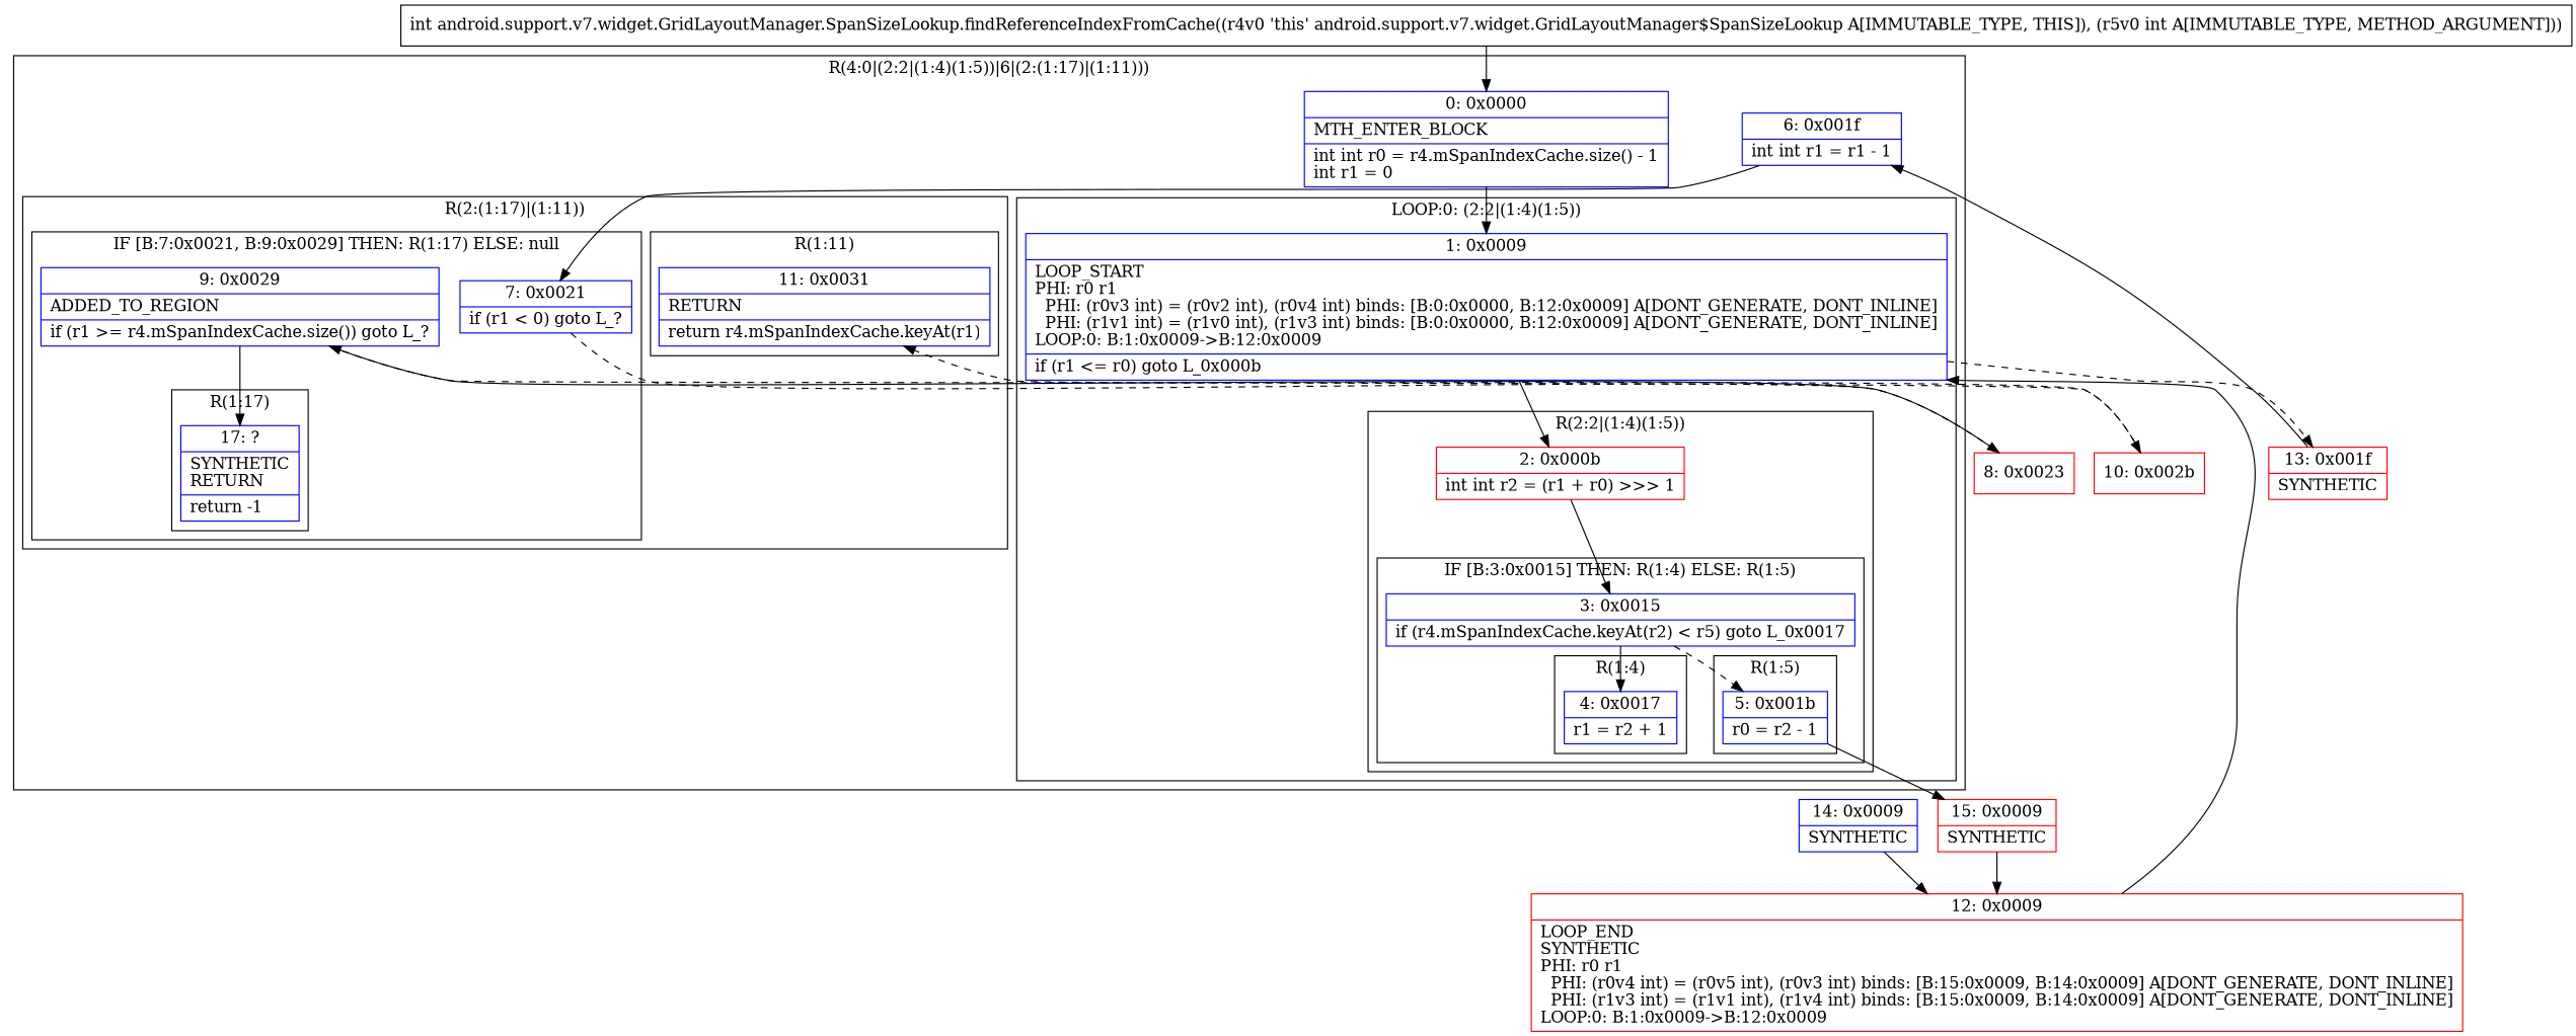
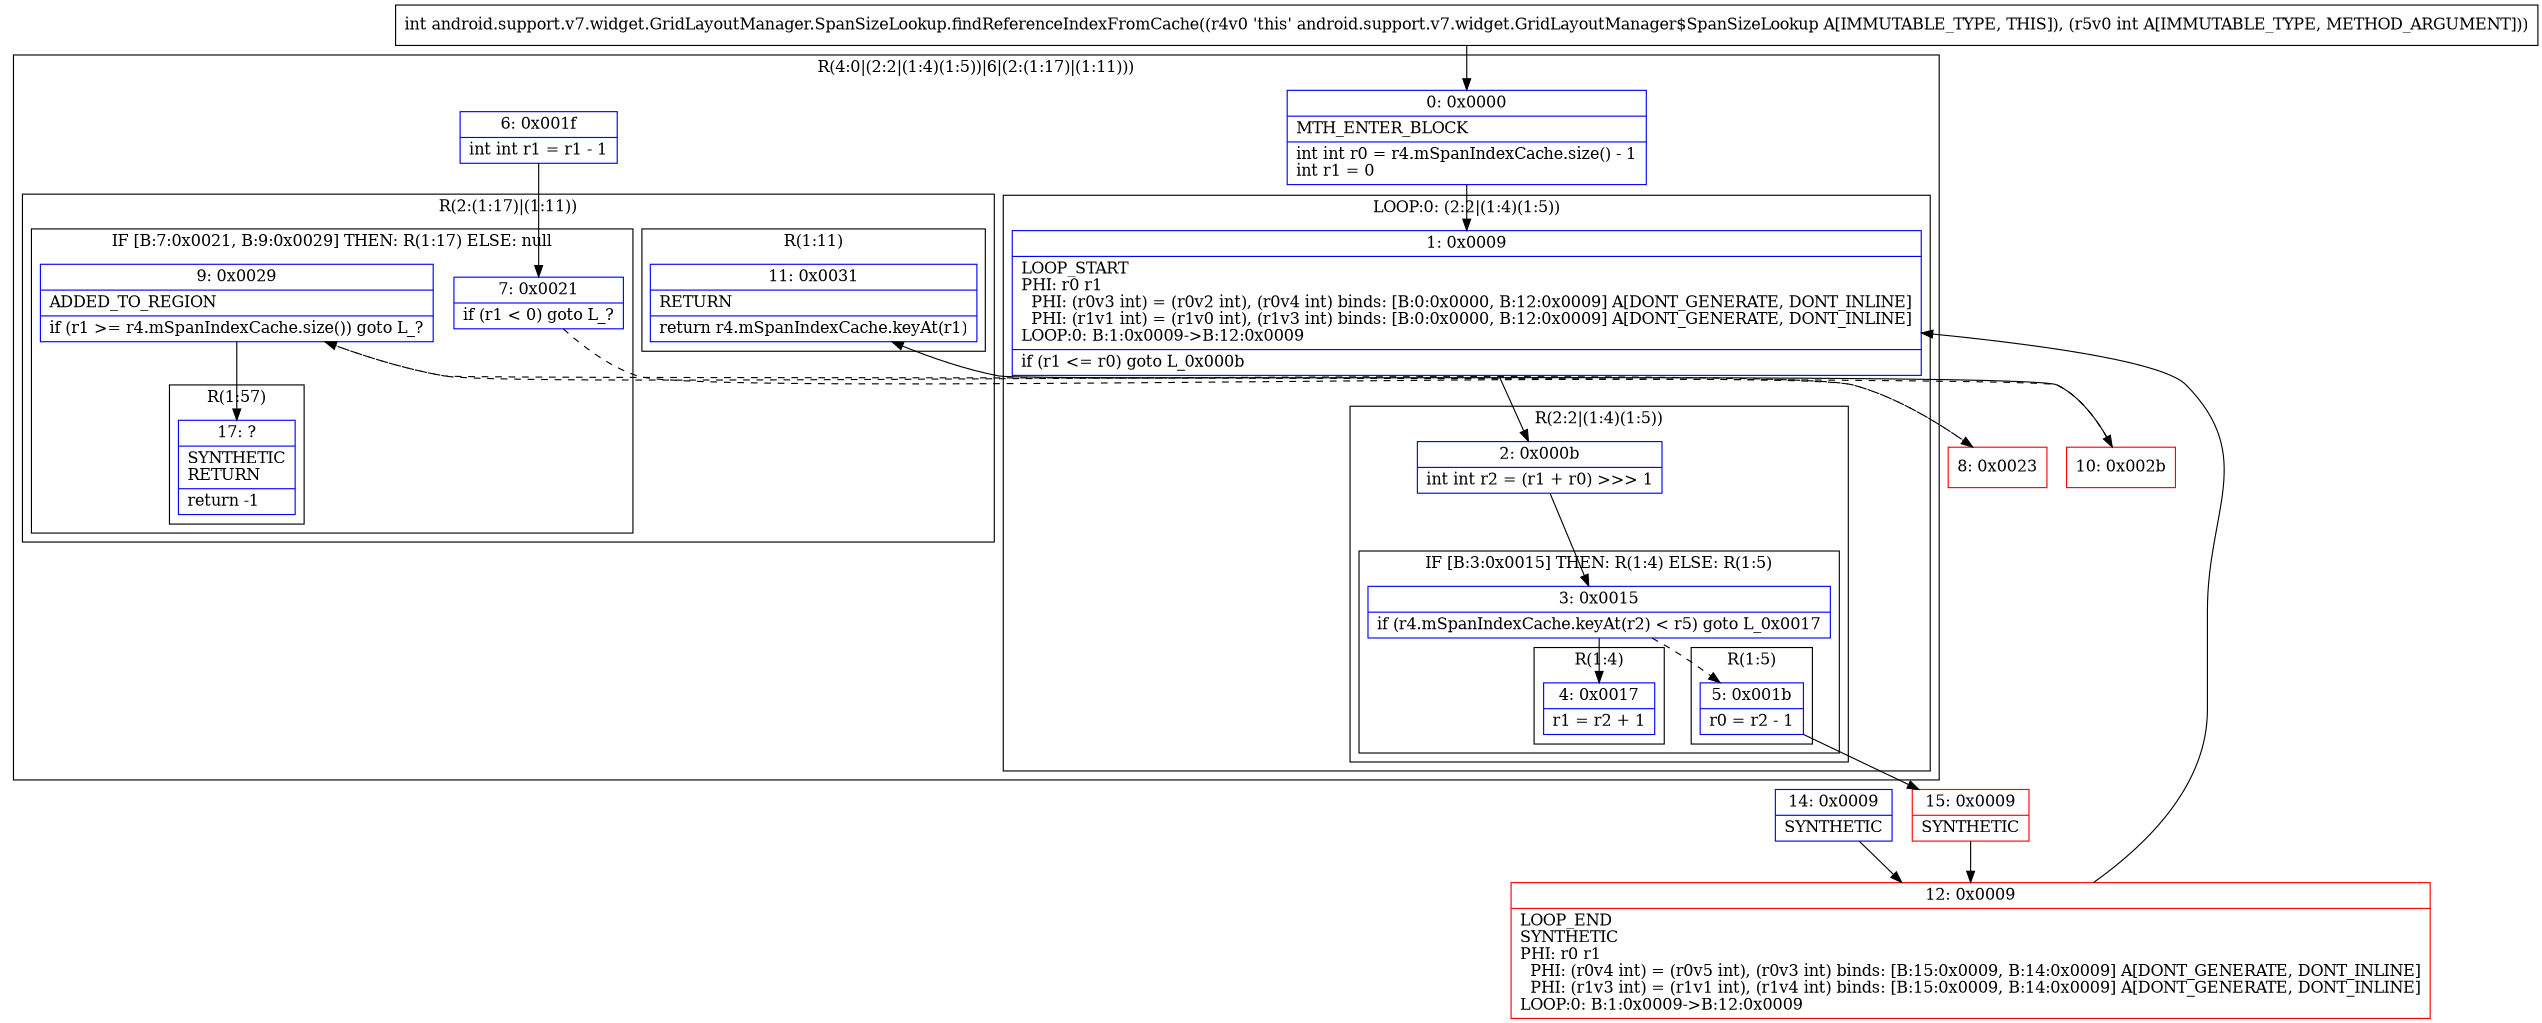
  digraph {
    node [color=blue shape=record]
    n1 [label="{4\:\ 0x0017|r1 = r2 + 1\l}"]
    n2 [label="{5\:\ 0x001b|r0 = r2 \- 1\l}"]
    n3 [label="{3\:\ 0x0015|if (r4.mSpanIndexCache.keyAt(r2) \< r5) goto L_0x0017\l}"]
-   n4 [color=red label="{2\:\ 0x000b|int int r2 = (r1 + r0) \>\>\> 1\l}"]
+   n4 [label="{2\:\ 0x000b|int int r2 = (r1 + r0) \>\>\> 1\l}"]
    n5 [label="{1\:\ 0x0009|LOOP_START\lPHI: r0 r1 \l  PHI: (r0v3 int) = (r0v2 int), (r0v4 int) binds: [B:0:0x0000, B:12:0x0009] A[DONT_GENERATE, DONT_INLINE]\l  PHI: (r1v1 int) = (r1v0 int), (r1v3 int) binds: [B:0:0x0000, B:12:0x0009] A[DONT_GENERATE, DONT_INLINE]\lLOOP:0: B:1:0x0009\-\>B:12:0x0009\l|if (r1 \<= r0) goto L_0x000b\l}"]
    n6 [label="{17\:\ ?|SYNTHETIC\lRETURN\l|return \-1\l}"]
    n7 [label="{7\:\ 0x0021|if (r1 \< 0) goto L_?\l}"]
    n8 [label="{9\:\ 0x0029|ADDED_TO_REGION\l|if (r1 \>= r4.mSpanIndexCache.size()) goto L_?\l}"]
    n9 [label="{11\:\ 0x0031|RETURN\l|return r4.mSpanIndexCache.keyAt(r1)\l}"]
    n10 [label="{0\:\ 0x0000|MTH_ENTER_BLOCK\l|int int r0 = r4.mSpanIndexCache.size() \- 1\lint r1 = 0\l}"]
    n11 [label="{6\:\ 0x001f|int int r1 = r1 \- 1\l}"]
    n12 [color=red label="{15\:\ 0x0009|SYNTHETIC\l}"]
-   n13 [color=red label="{13\:\ 0x001f|SYNTHETIC\l}"]
    n14 [color=red label="{8\:\ 0x0023}"]
    n15 [color=red label="{10\:\ 0x002b}"]
    n16 [label="{14\:\ 0x0009|SYNTHETIC\l}"]
    n17 [color=red label="{12\:\ 0x0009|LOOP_END\lSYNTHETIC\lPHI: r0 r1 \l  PHI: (r0v4 int) = (r0v5 int), (r0v3 int) binds: [B:15:0x0009, B:14:0x0009] A[DONT_GENERATE, DONT_INLINE]\l  PHI: (r1v3 int) = (r1v1 int), (r1v4 int) binds: [B:15:0x0009, B:14:0x0009] A[DONT_GENERATE, DONT_INLINE]\lLOOP:0: B:1:0x0009\-\>B:12:0x0009\l}"]
    n18 [label="{int android.support.v7.widget.GridLayoutManager.SpanSizeLookup.findReferenceIndexFromCache((r4v0 'this' android.support.v7.widget.GridLayoutManager$SpanSizeLookup A[IMMUTABLE_TYPE, THIS]), (r5v0 int A[IMMUTABLE_TYPE, METHOD_ARGUMENT])) }" color=""]
    subgraph cluster_1 {
      label="R(4:0|(2:2|(1:4)(1:5))|6|(2:(1:17)|(1:11)))"
      n10
      n11
      subgraph cluster_2 {
        label="LOOP:0: (2:2|(1:4)(1:5))"
        n5
        subgraph cluster_3 {
          label="R(2:2|(1:4)(1:5))"
          n4
          subgraph cluster_4 {
            label="IF [B:3:0x0015] THEN: R(1:4) ELSE: R(1:5)"
            n3
            subgraph cluster_5 {
              label="R(1:4)"
              n1
            }
            subgraph cluster_6 {
              label="R(1:5)"
              n2
            }
          }
        }
      }
      subgraph cluster_7 {
        label="R(2:(1:17)|(1:11))"
        subgraph cluster_8 {
          label="IF [B:7:0x0021, B:9:0x0029] THEN: R(1:17) ELSE: null"
          n7
          n8
          subgraph cluster_9 {
-           label="R(1:17)"
+           label="R(1:57)"
            n6
          }
        }
        subgraph cluster_10 {
          label="R(1:11)"
          n9
        }
      }
    }
    n2 -> n12
    n3 -> n1
    n3 -> n2 [style=dashed]
    n4 -> n3
    n5 -> n4
-   n5 -> n13 [style=dashed]
    n7 -> n14 [style=dashed]
    n8 -> n6
    n8 -> n15 [style=dashed]
    n10 -> n5
    n11 -> n7
    n12 -> n17
-   n13 -> n11
-   n14 -> n8
-   n15 -> n9 [style=dashed]
+   n14 -> n8 [style=dashed]
+   n15 -> n9
    n16 -> n17
    n17 -> n5
    n18 -> n10
  }
